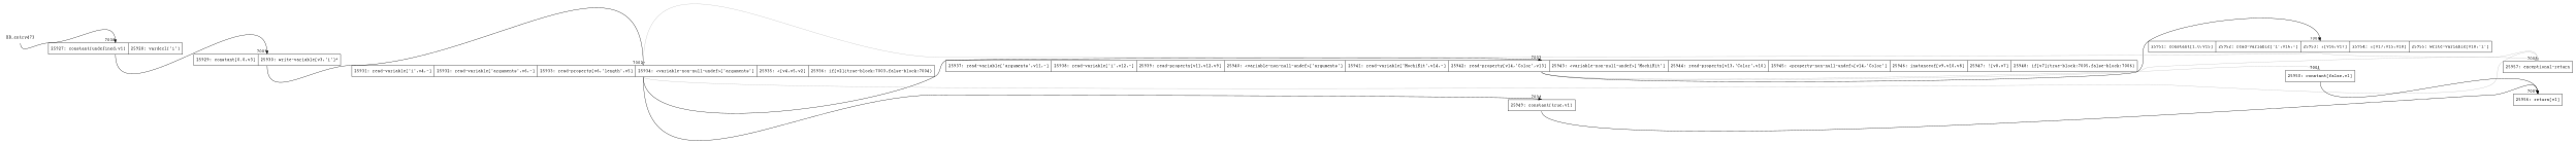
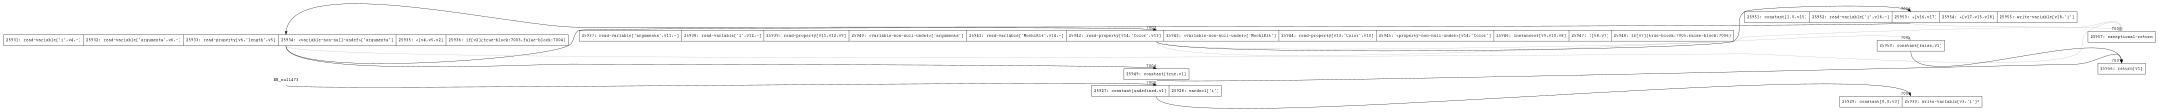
  digraph {
    fontname="Courier Prime"
    rankdir=LR
    node [fontname="Courier Prime" shape=record]
    edge [fontname="Courier Prime" headport=n tailport=s]
-   BB_entry473 [shape=none]
+   BB_entry473 [shape=none label=BB_null473]
    n2 [label="{25927: constant[undefined,v1]|25928: vardecl['i']}"]
    n3 [label="{25929: constant[0.0,v3]|25930: write-variable[v3,'i']*}"]
    n4 [label="{25931: read-variable['i',v4,-]|25932: read-variable['arguments',v6,-]|25933: read-property[v6,'length',v5]|25934: \<variable-non-null-undef\>['arguments']|25935: \<[v4,v5,v2]|25936: if[v2](true-block:7003,false-block:7004)}"]
    n5 [label="{25937: read-variable['arguments',v11,-]|25938: read-variable['i',v12,-]|25939: read-property[v11,v12,v9]|25940: \<variable-non-null-undef\>['arguments']|25941: read-variable['MochiKit',v14,-]|25942: read-property[v14,'Color',v13]|25943: \<variable-non-null-undef\>['MochiKit']|25944: read-property[v13,'Color',v10]|25945: \<property-non-null-undef\>[v14,'Color']|25946: instanceof[v9,v10,v8]|25947: ![v8,v7]|25948: if[v7](true-block:7005,false-block:7006)}"]
    n6 [label="{25949: constant[true,v1]}"]
    n7 [label="{25957: exceptional-return}"]
    n8 [label="{25950: constant[false,v1]}"]
    n9 [label="{25951: constant[1.0,v15]|25952: read-variable['i',v16,-]|25953: +[v16,v17]|25954: +[v17,v15,v18]|25955: write-variable[v18,'i']}"]
    n10 [label="{25956: return[v1]}"]
    BB_entry473 -> n2 [headlabel="    7000"]
    n2 -> n3 [headlabel="      7001"]
-   n3 -> n4 [headlabel="      7002"]
    n4 -> n5 [headlabel="      7003"]
    n4 -> n6 [headlabel="      7004"]
    n4 -> n7 [color=gray headlabel="      7008"]
    n5 -> n7 [color=gray]
    n5 -> n8 [color=gray headlabel="      7005"]
    n5 -> n9 [headlabel="      7006"]
    n6 -> n10 [headlabel="      7007"]
    n8 -> n10
-   n9 -> n4 [color=gray]
+   n9 -> n4
    n9 -> n7 [color=gray]
  }
